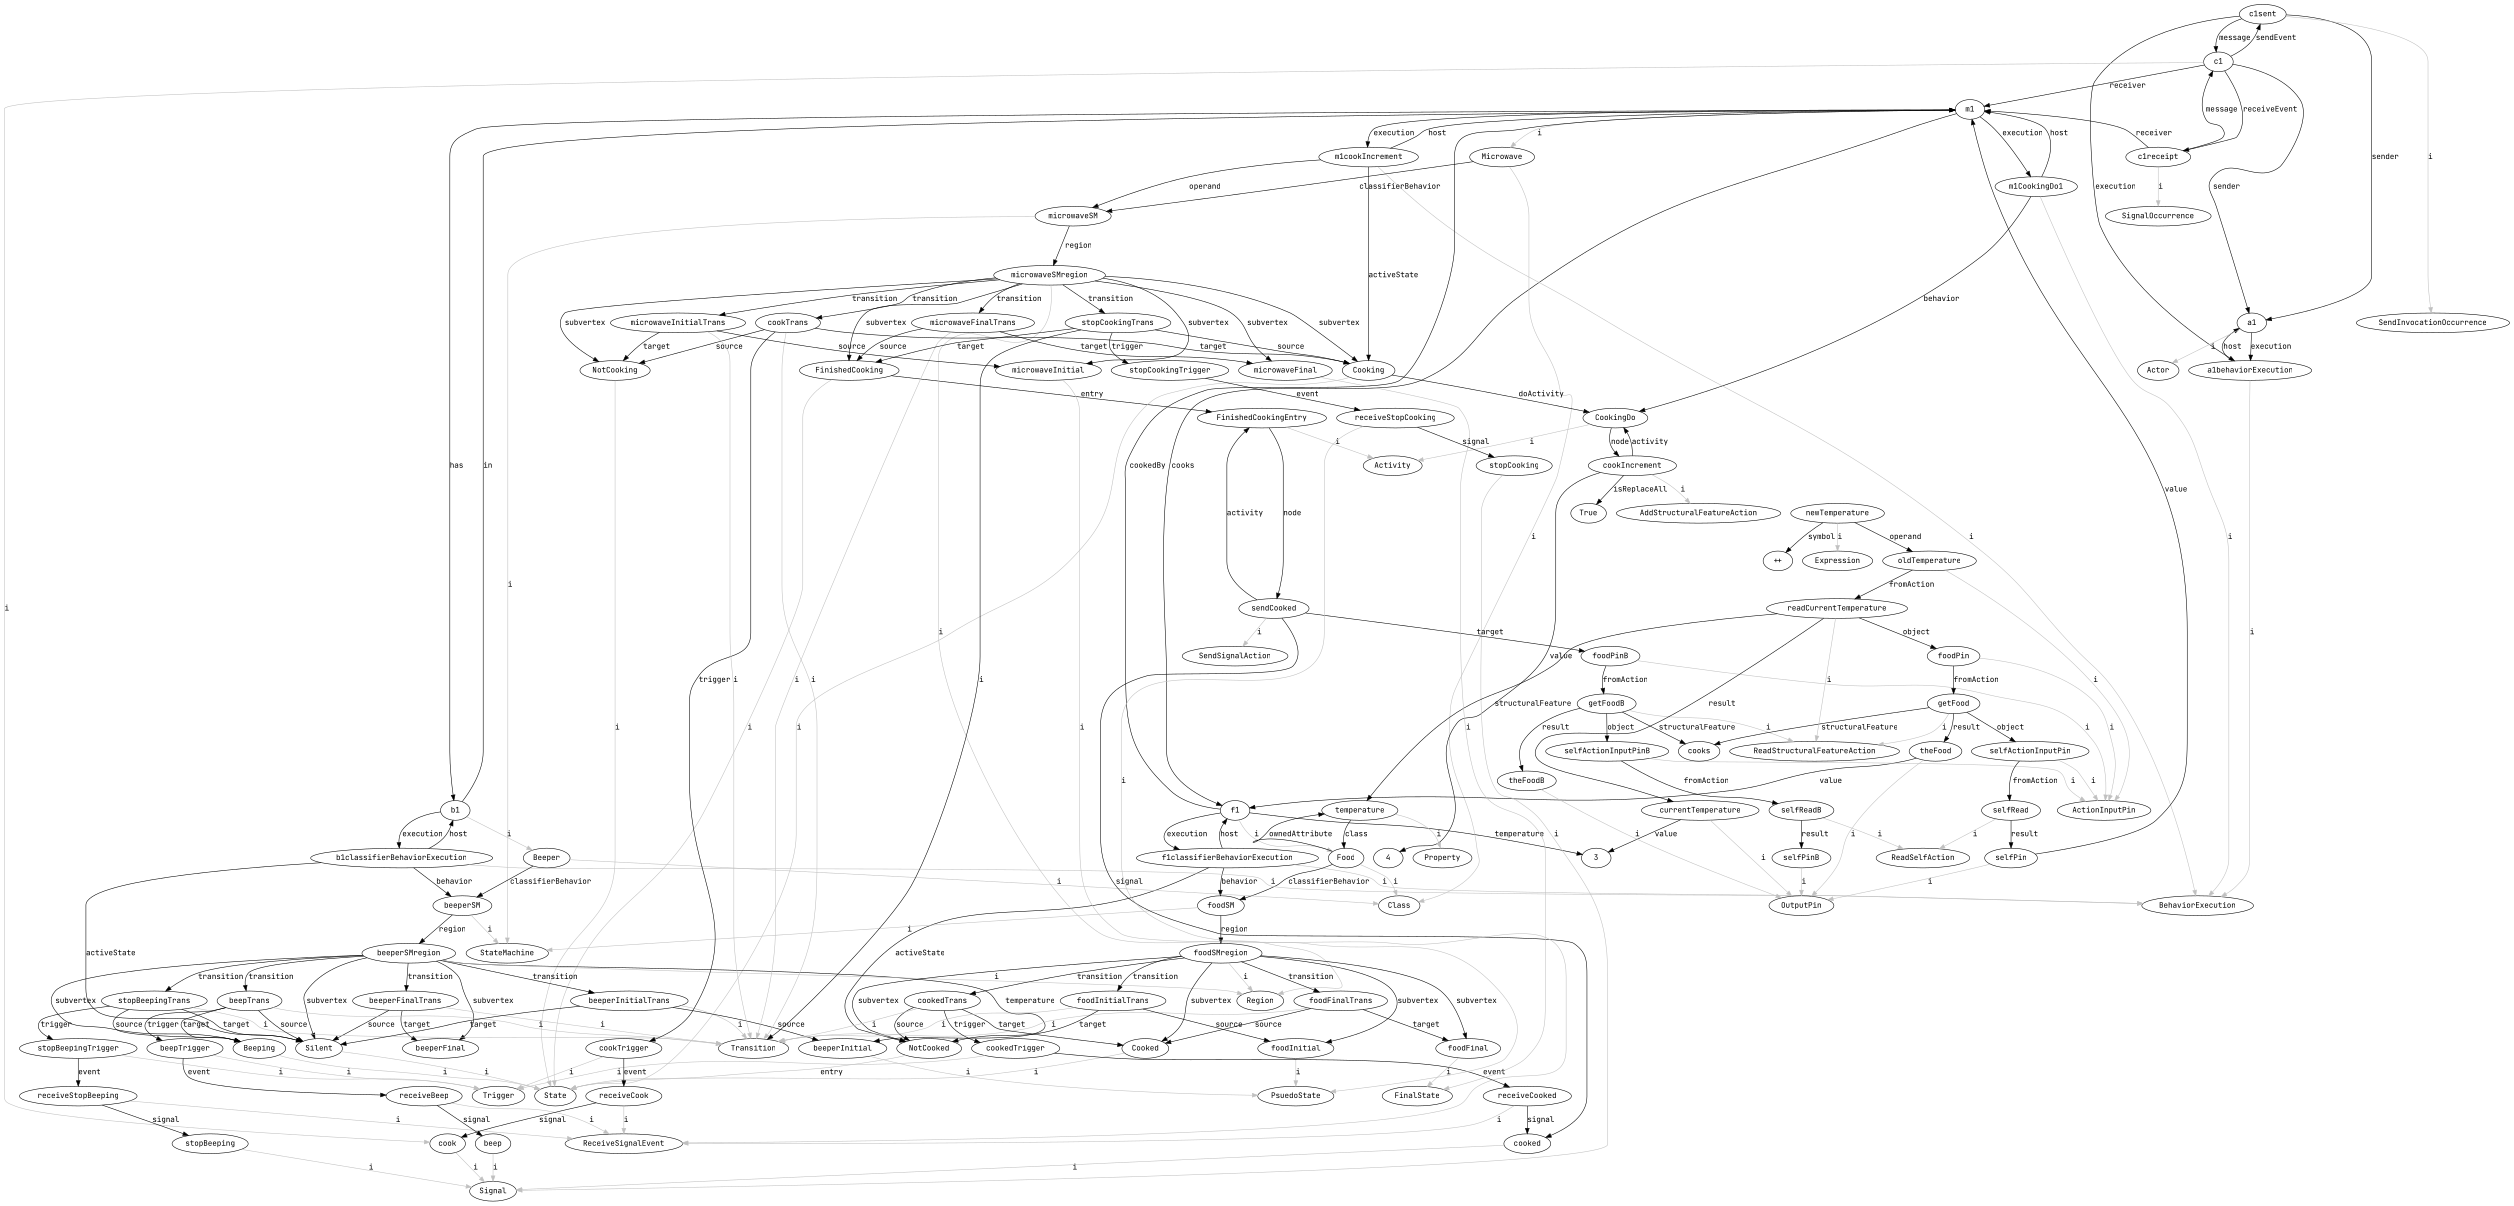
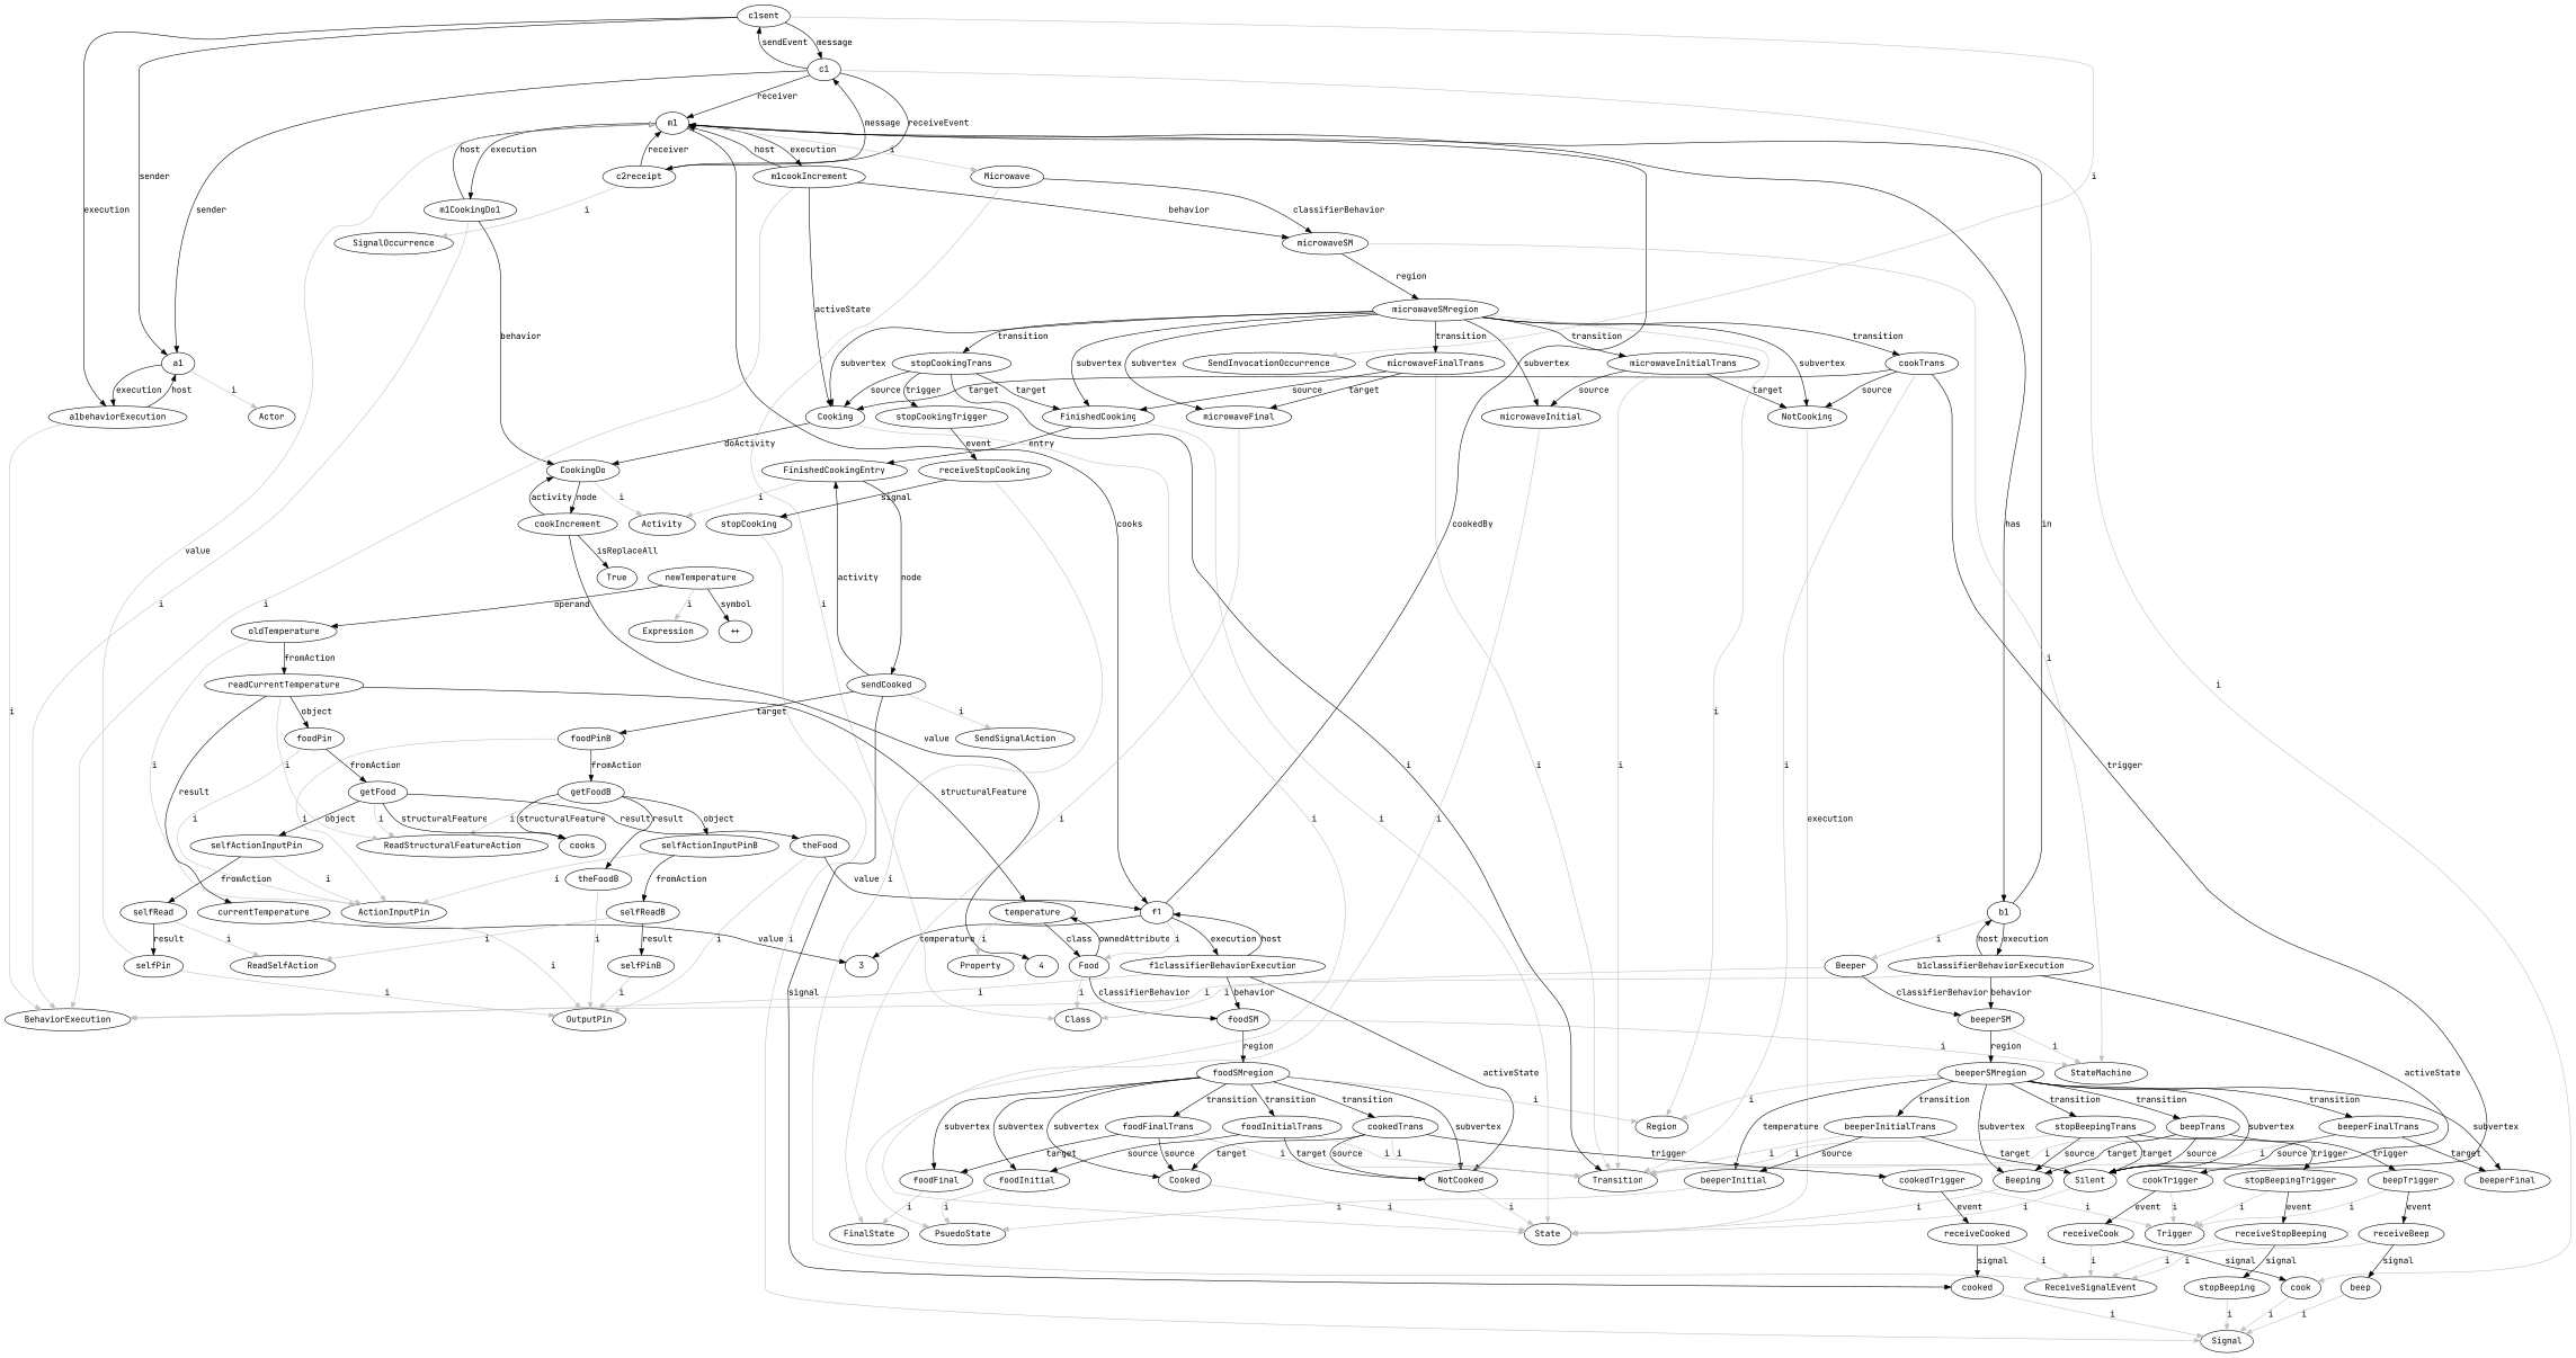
  digraph {
    fontname="JetBrains Mono"
    node [fontname="JetBrains Mono"]
    edge [fontname="JetBrains Mono"]
    c1sent
    c1
    a1behaviorExecution
    a1
    SendInvocationOccurrence
    m1
-   c1receipt
+   c1receipt [label=c2receipt]
    cook
    BehaviorExecution
    Actor
    m1CookingDo1
    n12 [label=m1cookIncrement]
    f1
    sc1receipt [style=invis]
    m1FinishedCookingEntry1 [style=invis]
    b1
    Microwave
    SignalOccurrence
    Signal
    CookingDo
    FinishedCooking
    Cooking
    NotCooking
    microwaveSM
    3
    4
    f1classifierBehaviorExecution
    Food
    sc1 [style=invis]
    FinishedCookingEntry
    b1classifierBehaviorExecution
    Beeper
    Class
    cookIncrement
    Activity
    State
    StateMachine
    microwaveSMregion
    selfPin
    OutputPin
    theFood
    currentTemperature
    newTemperature
    True
-   AddStructuralFeatureAction
    oldTemperature
    "++"
    Expression
    NotCooked
    foodSM
    temperature
    sc1sent [style=invis]
    stopCooking
    sendCooked
    Silent
    beeperSM
    beeperSMregion
    foodSMregion
    selfPinB
    selfReadB
    ReadSelfAction
    selfActionInputPinB
    ActionInputPin
    getFoodB
    theFoodB
    cooks
    ReadStructuralFeatureAction
    foodPinB
    cooked
    SendSignalAction
    selfRead
    selfActionInputPin
    getFood
    foodPin
    readCurrentTemperature
    Property
    beeperFinalTrans
    beeperFinal
    Transition
    stopBeepingTrans
    beepTrans
    beeperInitialTrans
    Beeping
    beeperInitial
    Region
    stopBeepingTrigger
    beepTrigger
    PsuedoState
    stopBeeping
    receiveStopBeeping
    ReceiveSignalEvent
    Trigger
    beep
    receiveBeep
    foodFinalTrans
    foodFinal
    Cooked
    FinalState
    cookedTrans
    foodInitialTrans
    foodInitial
    cookedTrigger
    receiveCooked
    microwaveFinalTrans
    microwaveFinal
    stopCookingTrans
    cookTrans
    microwaveInitialTrans
    microwaveInitial
    stopCookingTrigger
    cookTrigger
    receiveStopCooking
    receiveCook
    c1sent -> c1 [label=message]
    c1sent -> a1behaviorExecution [label=execution]
    c1sent -> a1 [label=sender]
    c1sent -> SendInvocationOccurrence [color=grey label=i]
    c1 -> c1sent [label=sendEvent]
    c1 -> a1 [label=sender]
    c1 -> m1 [label=receiver]
    c1 -> c1receipt [label=receiveEvent]
    c1 -> cook [color=grey label=i]
    a1behaviorExecution -> a1 [label=host]
    a1behaviorExecution -> BehaviorExecution [color=grey label=i]
    a1 -> a1behaviorExecution [label=execution]
    a1 -> Actor [color=grey label=i]
    m1 -> c1receipt [label=pool style=invis]
    m1 -> m1CookingDo1 [label=execution]
    m1 -> n12 [label=execution]
    m1 -> f1 [label=cooks]
    m1 -> sc1receipt [label=pool style=invis]
    m1 -> m1FinishedCookingEntry1 [label=execution style=invis]
    m1 -> b1 [label=has]
    m1 -> Microwave [color=grey label=i]
    c1receipt -> c1 [label=message]
    c1receipt -> m1 [label=receiver]
    c1receipt -> SignalOccurrence [color=grey label=i]
    cook -> Signal [color=grey label=i]
    m1CookingDo1 -> m1 [label=host]
    m1CookingDo1 -> BehaviorExecution [color=grey label=i]
    m1CookingDo1 -> CookingDo [label=behavior]
    n12 -> m1 [label=host]
    n12 -> BehaviorExecution [color=grey label=i]
    n12 -> FinishedCooking [label=activeState style=invis]
    n12 -> Cooking [label=activeState]
    n12 -> NotCooking [label=activeState style=invis]
-   n12 -> microwaveSM [label=operand]
+   n12 -> microwaveSM [label=behavior]
    f1 -> m1 [label=cookedBy]
    f1 -> 3 [label=temperature]
    f1 -> 4 [label=temperature style=invis]
    f1 -> f1classifierBehaviorExecution [label=execution]
    f1 -> Food [color=grey label=i]
    sc1receipt -> m1 [label=receiver style=invis]
    sc1receipt -> SignalOccurrence [label=i style=invis]
    sc1receipt -> sc1 [label=message style=invis]
    m1FinishedCookingEntry1 -> m1 [label=host style=invis]
    m1FinishedCookingEntry1 -> BehaviorExecution [label=i style=invis]
    m1FinishedCookingEntry1 -> FinishedCookingEntry [label=behavior style=invis]
    b1 -> m1 [label=in]
    b1 -> b1classifierBehaviorExecution [label=execution]
    b1 -> Beeper [color=grey label=i]
    Microwave -> microwaveSM [label=classifierBehavior]
    Microwave -> Class [color=grey label=i]
    CookingDo -> cookIncrement [label="node"]
    CookingDo -> Activity [color=grey label=i]
    FinishedCooking -> FinishedCookingEntry [label=entry]
    FinishedCooking -> State [color=grey label=i]
    Cooking -> CookingDo [label=doActivity]
    Cooking -> State [color=grey label=i]
-   NotCooking -> State [color=grey label=i]
+   NotCooking -> State [color=grey label=execution]
    microwaveSM -> StateMachine [color=grey label=i]
    microwaveSM -> microwaveSMregion [label=region]
    f1classifierBehaviorExecution -> BehaviorExecution [color=grey label=i]
    f1classifierBehaviorExecution -> f1 [label=host]
    f1classifierBehaviorExecution -> NotCooked [label=activeState]
    f1classifierBehaviorExecution -> foodSM [label=behavior]
    Food -> Class [color=grey label=i]
    Food -> foodSM [label=classifierBehavior]
    Food -> temperature [label=ownedAttribute]
    sc1 -> a1 [label=sender style=invis]
    sc1 -> m1 [label=receiver style=invis]
    sc1 -> sc1receipt [label=receiveEvent style=invis]
    sc1 -> sc1sent [label=sendEvent style=invis]
    sc1 -> stopCooking [label=i style=invis]
    FinishedCookingEntry -> Activity [color=grey label=i]
    FinishedCookingEntry -> sendCooked [label="node"]
    b1classifierBehaviorExecution -> BehaviorExecution [color=grey label=i]
    b1classifierBehaviorExecution -> b1 [label=host]
    b1classifierBehaviorExecution -> Silent [label=activeState]
    b1classifierBehaviorExecution -> beeperSM [label=behavior]
    Beeper -> Class [color=grey label=i]
    Beeper -> beeperSM [label=classifierBehavior]
    cookIncrement -> CookingDo [label=activity]
    cookIncrement -> 4 [label=value]
    cookIncrement -> newTemperature [label=value style=invis]
    cookIncrement -> True [label=isReplaceAll]
-   cookIncrement -> AddStructuralFeatureAction [color=grey label=i]
    microwaveSMregion -> FinishedCooking [label=subvertex]
    microwaveSMregion -> Cooking [label=subvertex]
    microwaveSMregion -> NotCooking [label=subvertex]
    microwaveSMregion -> Region [color=grey label=i]
    microwaveSMregion -> microwaveFinalTrans [label=transition]
    microwaveSMregion -> microwaveFinal [label=subvertex]
    microwaveSMregion -> stopCookingTrans [label=transition]
    microwaveSMregion -> cookTrans [label=transition]
    microwaveSMregion -> microwaveInitialTrans [label=transition]
    microwaveSMregion -> microwaveInitial [label=subvertex]
-   selfPin -> m1 [label=value]
+   selfPin -> m1 [label=value color=grey]
    selfPin -> OutputPin [color=grey label=i]
    theFood -> f1 [label=value]
    theFood -> OutputPin [color=grey label=i]
    currentTemperature -> 3 [label=value]
    currentTemperature -> OutputPin [color=grey label=i]
    newTemperature -> oldTemperature [label=operand]
    newTemperature -> "++" [label=symbol]
    newTemperature -> Expression [color=grey label=i]
    oldTemperature -> ActionInputPin [color=grey label=i]
    oldTemperature -> readCurrentTemperature [label=fromAction]
-   NotCooked -> State [color=grey label=entry]
+   NotCooked -> State [color=grey label=i]
    foodSM -> StateMachine [color=grey label=i]
    foodSM -> foodSMregion [label=region]
    temperature -> Food [label=class]
    temperature -> Property [color=grey label=i]
    sc1sent -> a1behaviorExecution [label=execution style=invis]
    sc1sent -> a1 [label=sender style=invis]
    sc1sent -> SendInvocationOccurrence [label=i style=invis]
    sc1sent -> sc1 [label=message style=invis]
    stopCooking -> Signal [color=grey label=i]
    sendCooked -> FinishedCookingEntry [label=activity]
    sendCooked -> foodPinB [label=target]
    sendCooked -> cooked [label=signal]
    sendCooked -> SendSignalAction [color=grey label=i]
    Silent -> State [color=grey label=i]
    beeperSM -> StateMachine [color=grey label=i]
    beeperSM -> beeperSMregion [label=region]
    beeperSMregion -> Silent [label=subvertex]
    beeperSMregion -> beeperFinalTrans [label=transition]
    beeperSMregion -> beeperFinal [label=subvertex]
    beeperSMregion -> stopBeepingTrans [label=transition]
    beeperSMregion -> beepTrans [label=transition]
    beeperSMregion -> beeperInitialTrans [label=transition]
    beeperSMregion -> Beeping [label=subvertex]
    beeperSMregion -> beeperInitial [label=temperature]
    beeperSMregion -> Region [color=grey label=i]
    foodSMregion -> NotCooked [label=subvertex]
    foodSMregion -> Region [color=grey label=i]
    foodSMregion -> foodFinalTrans [label=transition]
    foodSMregion -> foodFinal [label=subvertex]
    foodSMregion -> Cooked [label=subvertex]
    foodSMregion -> cookedTrans [label=transition]
    foodSMregion -> foodInitialTrans [label=transition]
    foodSMregion -> foodInitial [label=subvertex]
    selfPinB -> OutputPin [color=grey label=i]
    selfReadB -> selfPinB [label=result]
    selfReadB -> ReadSelfAction [color=grey label=i]
    selfActionInputPinB -> selfReadB [label=fromAction]
    selfActionInputPinB -> ActionInputPin [color=grey label=i]
    getFoodB -> selfActionInputPinB [label=object]
    getFoodB -> theFoodB [label=result]
    getFoodB -> cooks [label=structuralFeature]
    getFoodB -> ReadStructuralFeatureAction [color=grey label=i]
    theFoodB -> OutputPin [color=grey label=i]
    foodPinB -> ActionInputPin [color=grey label=i]
    foodPinB -> getFoodB [label=fromAction]
    cooked -> Signal [color=grey label=i]
    selfRead -> selfPin [label=result]
    selfRead -> ReadSelfAction [color=grey label=i]
    selfActionInputPin -> ActionInputPin [color=grey label=i]
    selfActionInputPin -> selfRead [label=fromAction]
    getFood -> theFood [label=result]
    getFood -> cooks [label=structuralFeature]
    getFood -> ReadStructuralFeatureAction [color=grey label=i]
    getFood -> selfActionInputPin [label=object]
    foodPin -> ActionInputPin [color=grey label=i]
    foodPin -> getFood [label=fromAction]
    readCurrentTemperature -> currentTemperature [label=result]
    readCurrentTemperature -> temperature [label=structuralFeature]
    readCurrentTemperature -> ReadStructuralFeatureAction [color=grey label=i]
    readCurrentTemperature -> foodPin [label=object]
    beeperFinalTrans -> Silent [label=source]
    beeperFinalTrans -> beeperFinal [label=target]
    beeperFinalTrans -> Transition [color=grey label=i]
    stopBeepingTrans -> Silent [label=target]
    stopBeepingTrans -> Transition [color=grey label=i]
    stopBeepingTrans -> Beeping [label=source]
    stopBeepingTrans -> stopBeepingTrigger [label=trigger]
    beepTrans -> Silent [label=source]
    beepTrans -> Transition [color=grey label=i]
    beepTrans -> Beeping [label=target]
    beepTrans -> beepTrigger [label=trigger]
    beeperInitialTrans -> Silent [label=target]
    beeperInitialTrans -> Transition [color=grey label=i]
    beeperInitialTrans -> beeperInitial [label=source]
    Beeping -> State [color=grey label=i]
    beeperInitial -> PsuedoState [color=grey label=i]
    stopBeepingTrigger -> receiveStopBeeping [label=event]
    stopBeepingTrigger -> Trigger [color=grey label=i]
    beepTrigger -> Trigger [color=grey label=i]
    beepTrigger -> receiveBeep [label=event]
    stopBeeping -> Signal [color=grey label=i]
    receiveStopBeeping -> stopBeeping [label=signal]
    receiveStopBeeping -> ReceiveSignalEvent [color=grey label=i]
    beep -> Signal [color=grey label=i]
    receiveBeep -> ReceiveSignalEvent [color=grey label=i]
    receiveBeep -> beep [label=signal]
    foodFinalTrans -> Transition [color=grey label=i]
    foodFinalTrans -> foodFinal [label=target]
    foodFinalTrans -> Cooked [label=source]
    foodFinal -> FinalState [color=grey label=i]
    Cooked -> State [color=grey label=i]
    cookedTrans -> NotCooked [label=source]
    cookedTrans -> Transition [color=grey label=i]
    cookedTrans -> Cooked [label=target]
    cookedTrans -> cookedTrigger [label=trigger]
    foodInitialTrans -> NotCooked [label=target]
    foodInitialTrans -> Transition [color=grey label=i]
    foodInitialTrans -> foodInitial [label=source]
    foodInitial -> PsuedoState [color=grey label=i]
    cookedTrigger -> Trigger [color=grey label=i]
    cookedTrigger -> receiveCooked [label=event]
    receiveCooked -> cooked [label=signal]
    receiveCooked -> ReceiveSignalEvent [color=grey label=i]
    microwaveFinalTrans -> FinishedCooking [label=source]
    microwaveFinalTrans -> Transition [color=grey label=i]
    microwaveFinalTrans -> microwaveFinal [label=target]
    microwaveFinal -> FinalState [color=grey label=i]
    stopCookingTrans -> FinishedCooking [label=target]
    stopCookingTrans -> Cooking [label=source]
    stopCookingTrans -> Transition [color=black label=i]
    stopCookingTrans -> stopCookingTrigger [label=trigger]
    cookTrans -> Cooking [label=target]
    cookTrans -> NotCooking [label=source]
    cookTrans -> Transition [color=grey label=i]
    cookTrans -> cookTrigger [label=trigger]
    microwaveInitialTrans -> NotCooking [label=target]
    microwaveInitialTrans -> Transition [color=grey label=i]
    microwaveInitialTrans -> microwaveInitial [label=source]
    microwaveInitial -> PsuedoState [color=grey label=i]
    stopCookingTrigger -> receiveStopCooking [label=event]
    cookTrigger -> Trigger [color=grey label=i]
    cookTrigger -> receiveCook [label=event]
    receiveStopCooking -> stopCooking [label=signal]
    receiveStopCooking -> ReceiveSignalEvent [color=grey label=i]
    receiveCook -> cook [label=signal]
    receiveCook -> ReceiveSignalEvent [color=grey label=i]
  }
